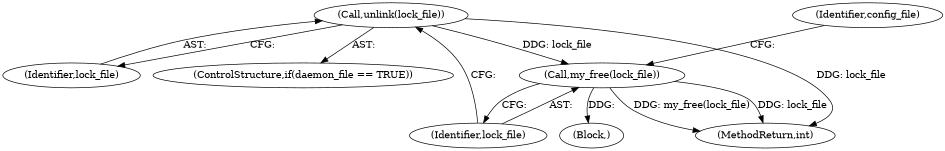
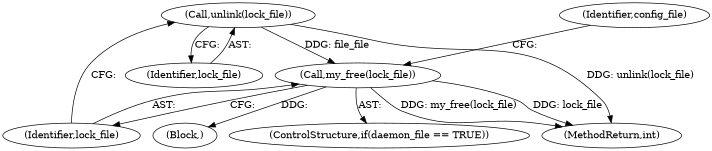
  digraph {
    n1 [label="(Call,unlink(lock_file))"]
    n2 [label="(Call,my_free(lock_file))"]
    n3 [label="(Identifier,lock_file)"]
    n4 [label="(ControlStructure,if(daemon_file == TRUE))"]
    n5 [label="(MethodReturn,int)"]
    n6 [label="(Identifier,lock_file)"]
    n7 [label="(Block,)"]
    n8 [label="(Identifier,config_file)"]
-   n1 -> n2 [label="DDG: lock_file"]
+   n1 -> n2 [label="DDG: file_file"]
    n1 -> n3 [label="CFG: "]
-   n1 -> n4 [label="AST: "]
-   n1 -> n5 [label="DDG: lock_file"]
+   n2 -> n4 [label="AST: "]
+   n1 -> n5 [label="DDG: unlink(lock_file)"]
    n2 -> n5 [label="DDG: my_free(lock_file)"]
    n2 -> n5 [label="DDG: lock_file"]
    n2 -> n6 [label="CFG: "]
    n2 -> n7 [label="DDG: "]
    n3 -> n1 [label="AST: "]
    n6 -> n1 [label="CFG: "]
    n6 -> n2 [label="AST: "]
    n8 -> n2 [label="CFG: "]
  }
